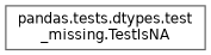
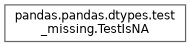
  digraph {
    rankdir=TB
-   n1 [color=grey40 fillcolor=white fontname=Helvetica fontsize=10 height=0.2 label="pandas.tests.dtypes.test\l_missing.TestIsNA" shape=box style=filled width=0.4]
+   n1 [color=grey40 fillcolor=white fontname=Helvetica fontsize=10 height=0.2 label="pandas.pandas.dtypes.test\l_missing.TestIsNA" shape=box style=filled width=0.4]
  }
